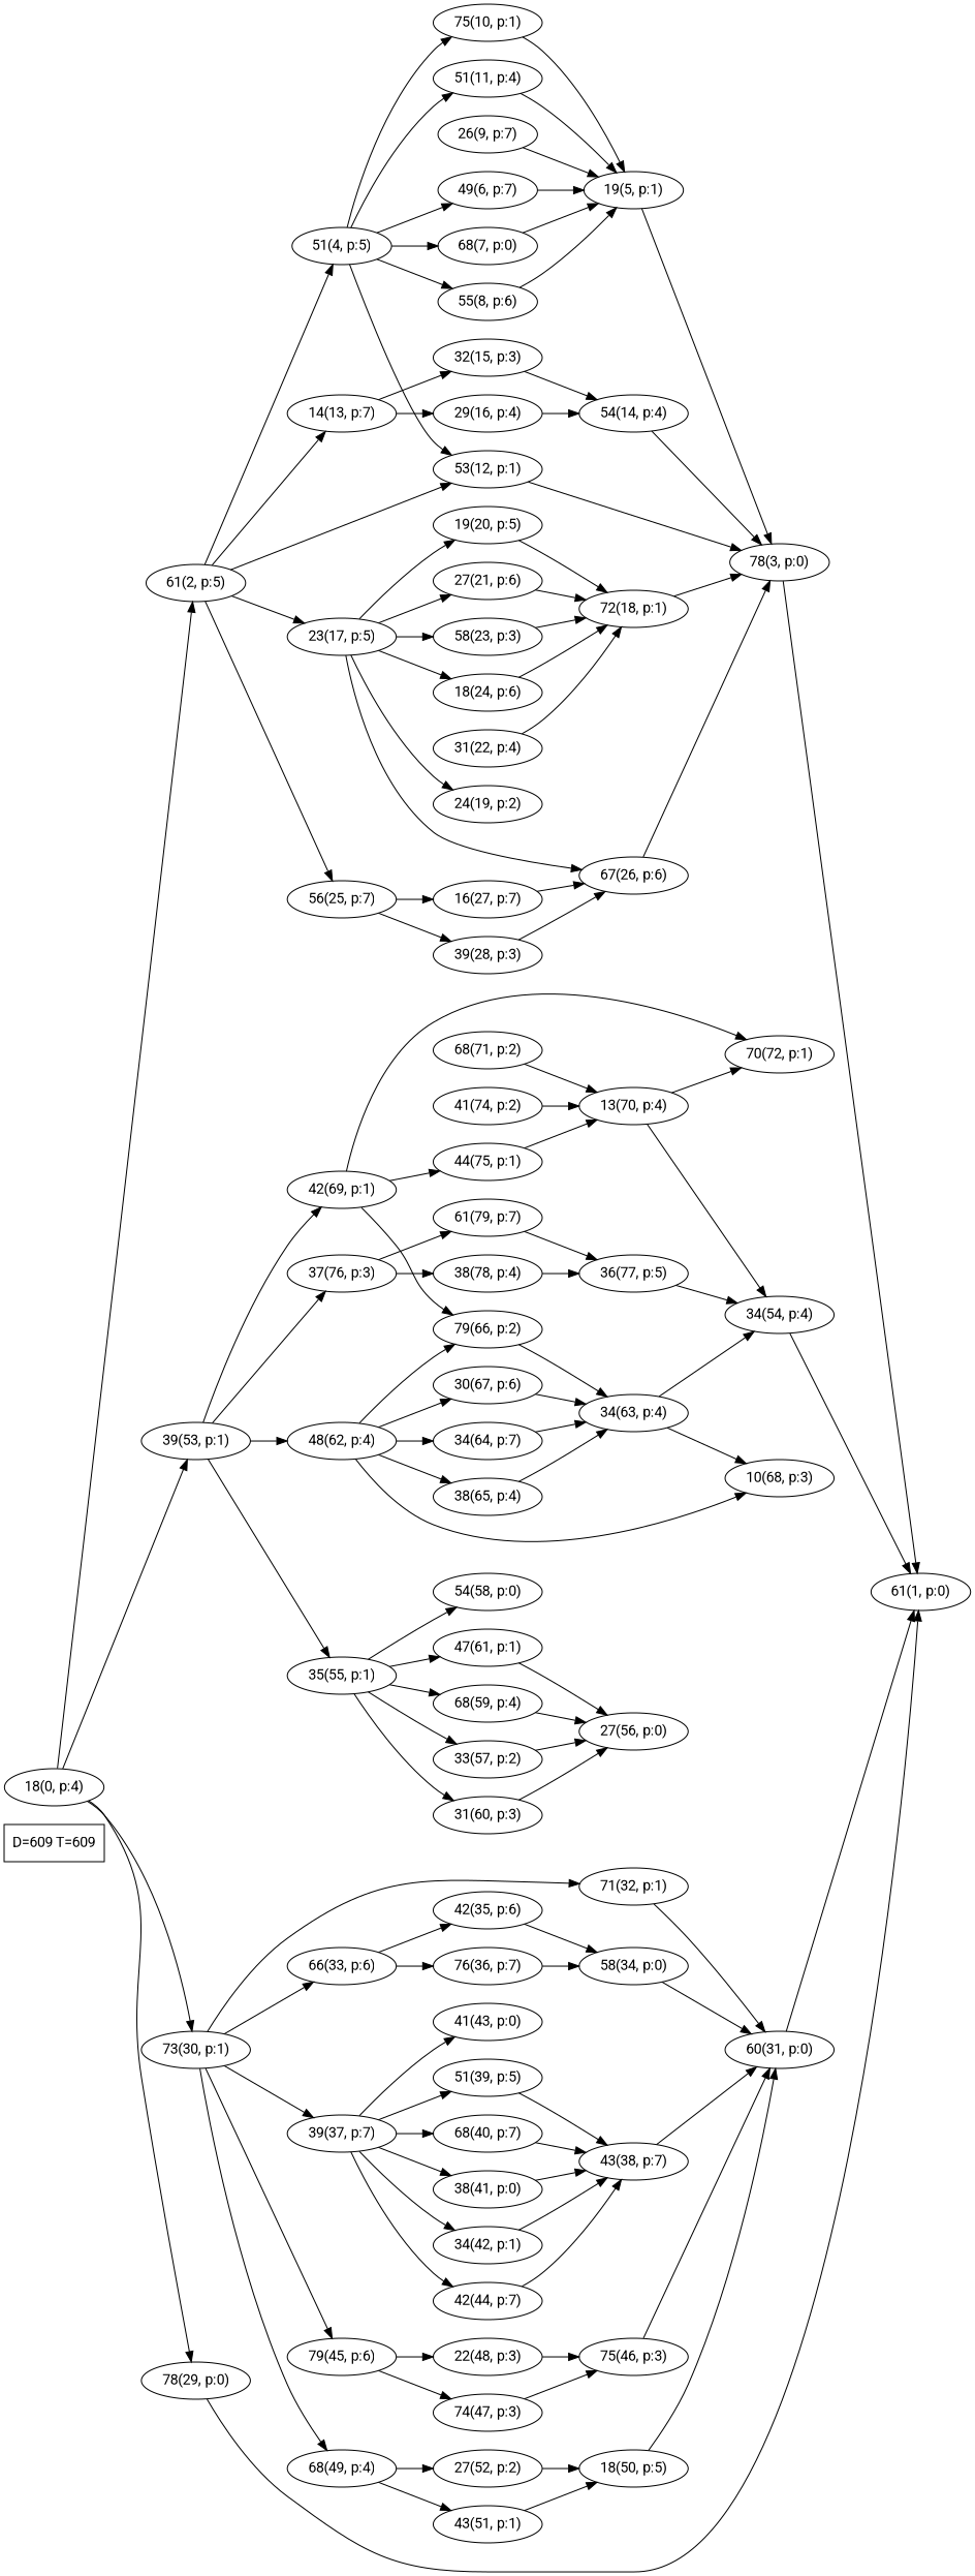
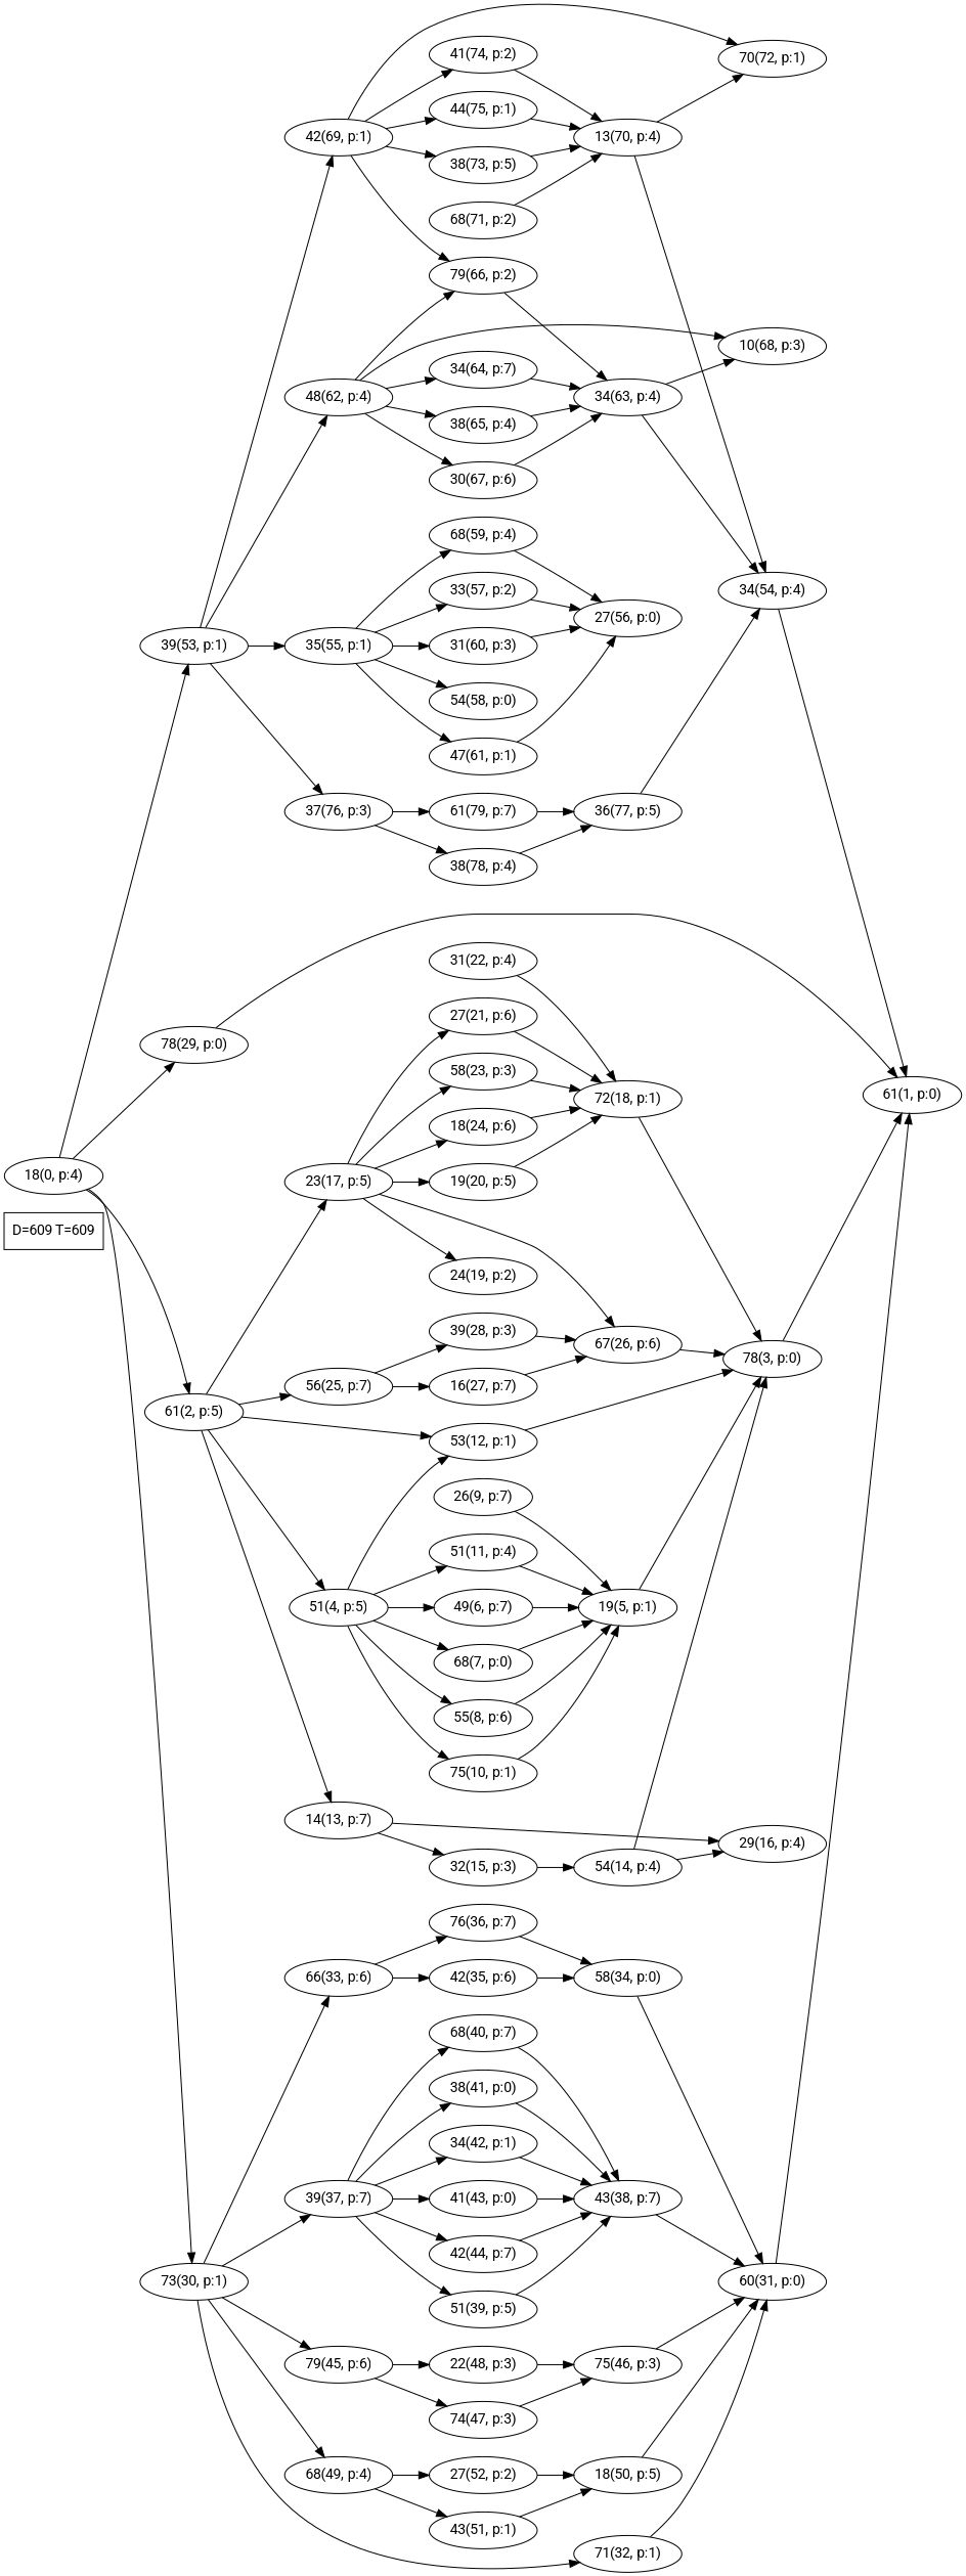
  digraph {
    fontname=Roboto
    rankdir=LR
    node [fontname=Roboto]
    edge [fontname=Roboto]
    n1 [label="D=609 T=609" shape=box]
    n2 [label="18(0, p:4)"]
    n3 [label="61(2, p:5)"]
    n4 [label="78(29, p:0)"]
    n5 [label="73(30, p:1)"]
    n6 [label="39(53, p:1)"]
    n7 [label="51(4, p:5)"]
    n8 [label="53(12, p:1)"]
    n9 [label="14(13, p:7)"]
    n10 [label="23(17, p:5)"]
    n11 [label="56(25, p:7)"]
    n12 [label="61(1, p:0)"]
    n13 [label="71(32, p:1)"]
    n14 [label="66(33, p:6)"]
    n15 [label="39(37, p:7)"]
    n16 [label="79(45, p:6)"]
    n17 [label="68(49, p:4)"]
    n18 [label="35(55, p:1)"]
    n19 [label="48(62, p:4)"]
    n20 [label="42(69, p:1)"]
    n21 [label="37(76, p:3)"]
    n22 [label="49(6, p:7)"]
    n23 [label="68(7, p:0)"]
    n24 [label="55(8, p:6)"]
    n25 [label="75(10, p:1)"]
    n26 [label="51(11, p:4)"]
    n27 [label="78(3, p:0)"]
    n28 [label="32(15, p:3)"]
    n29 [label="29(16, p:4)"]
    n30 [label="24(19, p:2)"]
    n31 [label="19(20, p:5)"]
    n32 [label="27(21, p:6)"]
    n33 [label="58(23, p:3)"]
    n34 [label="18(24, p:6)"]
    n35 [label="67(26, p:6)"]
    n36 [label="16(27, p:7)"]
    n37 [label="39(28, p:3)"]
    n38 [label="19(5, p:1)"]
    n39 [label="26(9, p:7)"]
    n40 [label="54(14, p:4)"]
    n41 [label="72(18, p:1)"]
    n42 [label="31(22, p:4)"]
    n43 [label="60(31, p:0)"]
    n44 [label="42(35, p:6)"]
    n45 [label="76(36, p:7)"]
    n46 [label="51(39, p:5)"]
    n47 [label="68(40, p:7)"]
    n48 [label="38(41, p:0)"]
    n49 [label="34(42, p:1)"]
    n50 [label="41(43, p:0)"]
    n51 [label="42(44, p:7)"]
    n52 [label="74(47, p:3)"]
    n53 [label="22(48, p:3)"]
    n54 [label="43(51, p:1)"]
    n55 [label="27(52, p:2)"]
    n56 [label="58(34, p:0)"]
    n57 [label="43(38, p:7)"]
    n58 [label="75(46, p:3)"]
    n59 [label="18(50, p:5)"]
    n60 [label="33(57, p:2)"]
    n61 [label="54(58, p:0)"]
    n62 [label="68(59, p:4)"]
    n63 [label="31(60, p:3)"]
    n64 [label="47(61, p:1)"]
    n65 [label="34(64, p:7)"]
    n66 [label="38(65, p:4)"]
    n67 [label="79(66, p:2)"]
    n68 [label="30(67, p:6)"]
    n69 [label="10(68, p:3)"]
    n70 [label="70(72, p:1)"]
+   n71 [label="38(73, p:5)"]
    n72 [label="41(74, p:2)"]
    n73 [label="44(75, p:1)"]
    n74 [label="38(78, p:4)"]
    n75 [label="61(79, p:7)"]
    n76 [label="34(54, p:4)"]
    n77 [label="27(56, p:0)"]
    n78 [label="34(63, p:4)"]
    n79 [label="68(71, p:2)"]
    n80 [label="13(70, p:4)"]
    n81 [label="36(77, p:5)"]
    n2 -> n3
    n2 -> n4
    n2 -> n5
    n2 -> n6
    n3 -> n7
    n3 -> n8
    n3 -> n9
    n3 -> n10
    n3 -> n11
    n4 -> n12
    n5 -> n13
    n5 -> n14
    n5 -> n15
    n5 -> n16
    n5 -> n17
    n6 -> n18
    n6 -> n19
    n6 -> n20
    n6 -> n21
    n7 -> n8
    n7 -> n22
    n7 -> n23
    n7 -> n24
    n7 -> n25
    n7 -> n26
    n8 -> n27
    n9 -> n28
    n9 -> n29
    n10 -> n30
    n10 -> n31
    n10 -> n32
    n10 -> n33
    n10 -> n34
    n10 -> n35
    n11 -> n36
    n11 -> n37
    n13 -> n43
    n14 -> n44
    n14 -> n45
    n15 -> n46
    n15 -> n47
    n15 -> n48
    n15 -> n49
    n15 -> n50
    n15 -> n51
    n16 -> n52
    n16 -> n53
    n17 -> n54
    n17 -> n55
    n18 -> n60
    n18 -> n61
    n18 -> n62
    n18 -> n63
    n18 -> n64
    n19 -> n65
    n19 -> n66
    n19 -> n67
    n19 -> n68
    n19 -> n69
    n20 -> n67
    n20 -> n70
+   n20 -> n71
+   n20 -> n72
    n20 -> n73
    n21 -> n74
    n21 -> n75
    n22 -> n38
    n23 -> n38
    n24 -> n38
    n25 -> n38
    n26 -> n38
    n27 -> n12
    n28 -> n40
-   n29 -> n40
+   n40 -> n29
    n31 -> n41
    n32 -> n41
    n33 -> n41
    n34 -> n41
    n35 -> n27
    n36 -> n35
    n37 -> n35
    n38 -> n27
    n39 -> n38
    n40 -> n27
    n41 -> n27
    n42 -> n41
    n43 -> n12
    n44 -> n56
    n45 -> n56
    n46 -> n57
    n47 -> n57
    n48 -> n57
    n49 -> n57
+   n50 -> n57
    n51 -> n57
    n52 -> n58
    n53 -> n58
    n54 -> n59
    n55 -> n59
    n56 -> n43
    n57 -> n43
    n58 -> n43
    n59 -> n43
    n60 -> n77
    n62 -> n77
    n63 -> n77
    n64 -> n77
    n65 -> n78
    n66 -> n78
    n67 -> n78
    n68 -> n78
+   n71 -> n80
    n72 -> n80
    n73 -> n80
    n74 -> n81
    n75 -> n81
    n76 -> n12
    n78 -> n69
    n78 -> n76
    n79 -> n80
    n80 -> n70
    n80 -> n76
    n81 -> n76
  }
